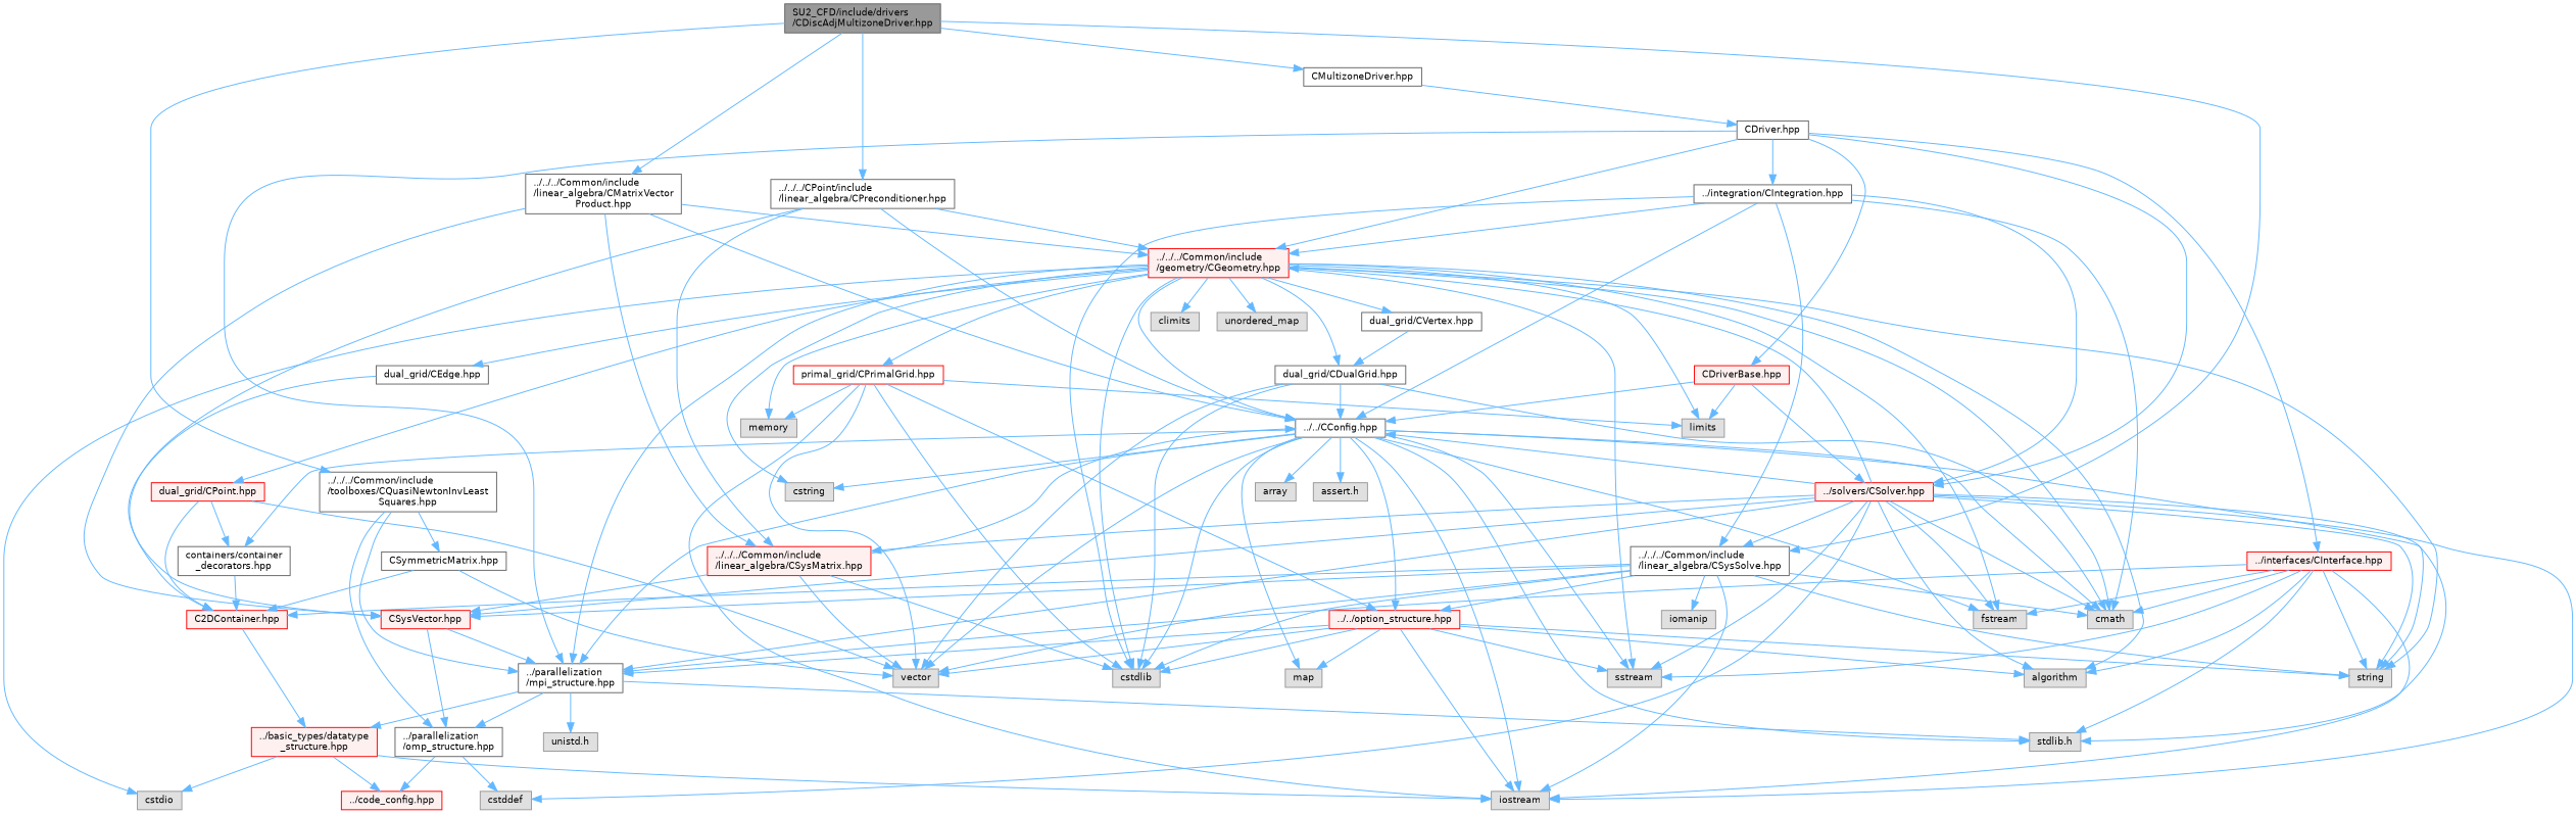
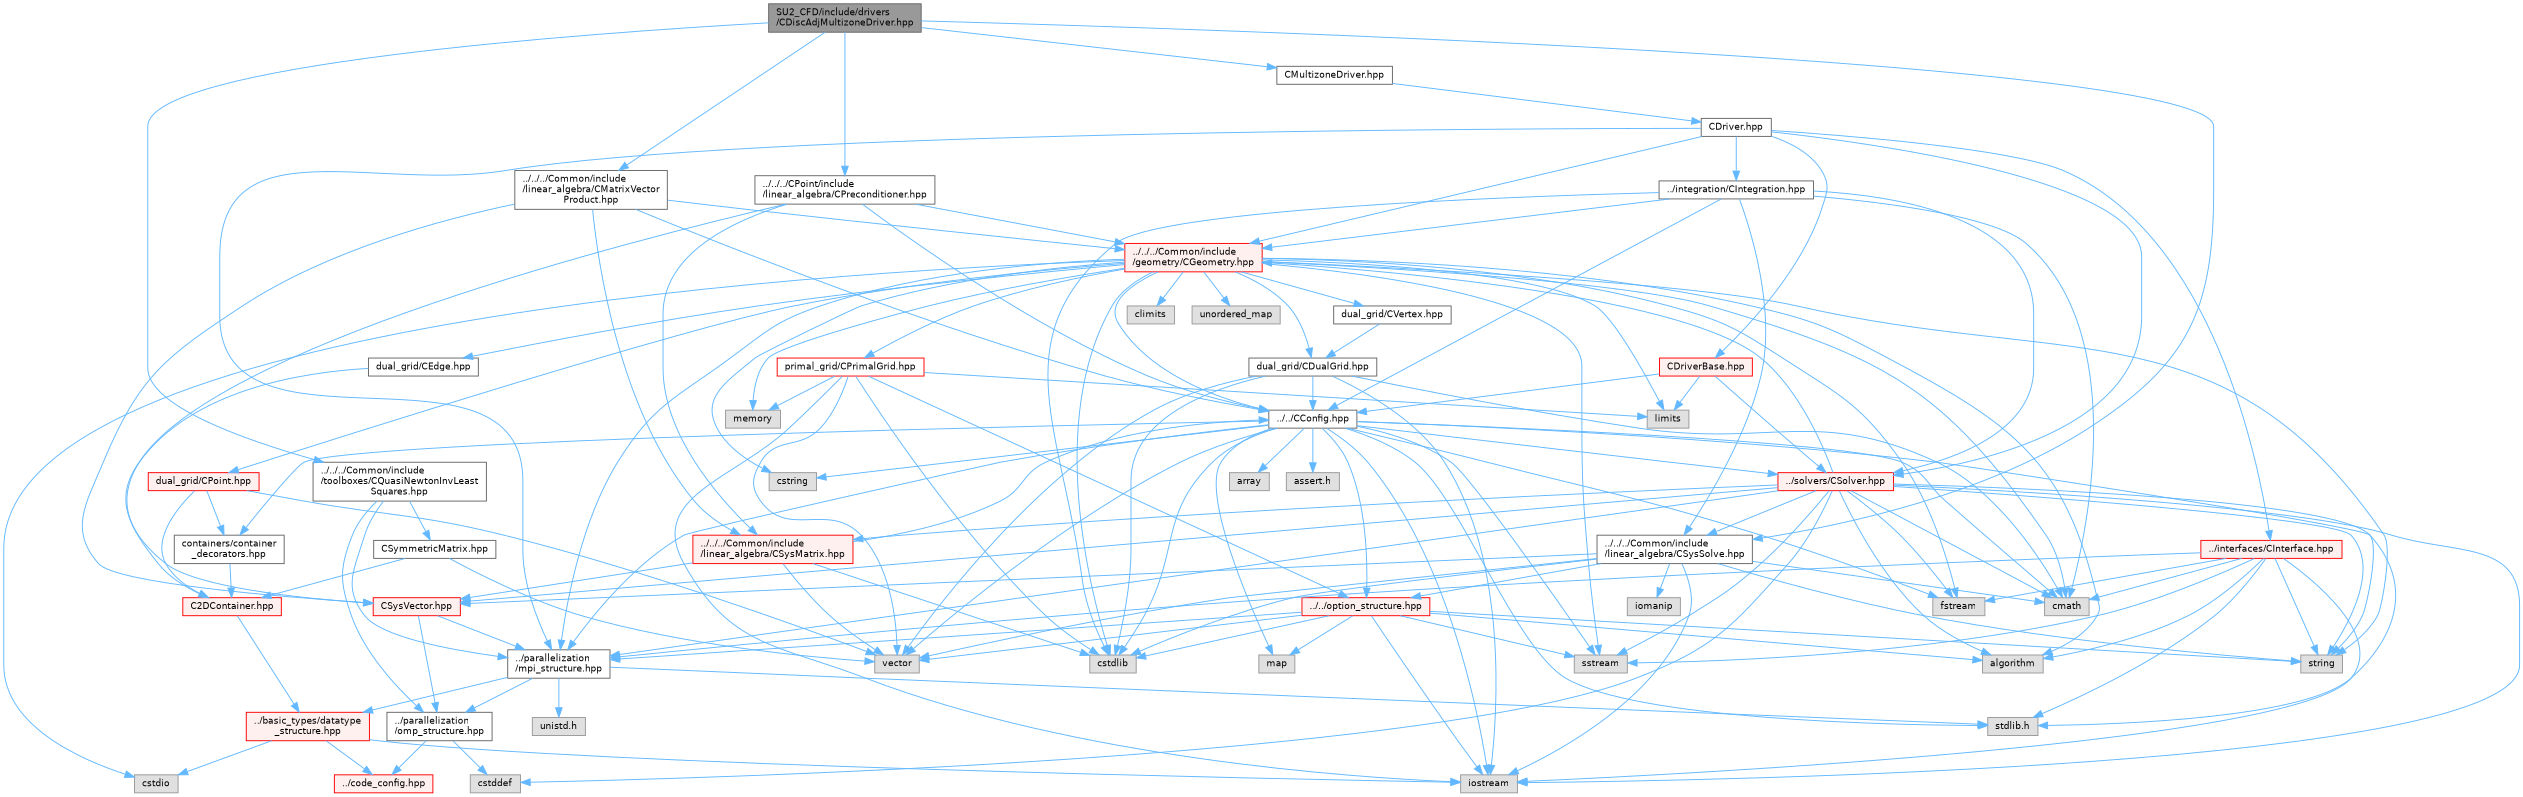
  digraph {
    node [color=grey60 fillcolor="#E0E0E0" fontname=Helvetica fontsize=10 shape=box style=filled]
    edge [color=steelblue1 fontname=Helvetica fontsize=10 labelfontname=Helvetica labelfontsize=10 style=solid]
    n1 [color=gray40 fillcolor=grey60 fontcolor=black height=0.2 label="SU2_CFD/include/drivers\l/CDiscAdjMultizoneDriver.hpp" width=0.4]
    n2 [color=grey40 fillcolor=white height=0.2 label="CMultizoneDriver.hpp" width=0.4]
    n3 [color=grey40 fillcolor=white height=0.2 label="../../../Common/include\l/linear_algebra/CSysSolve.hpp" width=0.4]
    n4 [color=grey40 fillcolor=white height=0.2 label="../../../Common/include\l/toolboxes/CQuasiNewtonInvLeast\lSquares.hpp" width=0.4]
    n5 [color=grey40 fillcolor=white height=0.2 label="../../../CPoint/include\l/linear_algebra/CPreconditioner.hpp" width=0.4]
    n6 [color=grey40 fillcolor=white height=0.2 label="../../../Common/include\l/linear_algebra/CMatrixVector\lProduct.hpp" width=0.4]
    n7 [color=grey40 fillcolor=white height=0.2 label="CDriver.hpp" width=0.4]
    n8 [height=0.2 label=string width=0.4]
    n9 [height=0.2 label=cmath width=0.4]
    n10 [height=0.2 label=cstdlib width=0.4]
    n11 [height=0.2 label=iostream width=0.4]
    n12 [height=0.2 label=vector width=0.4]
    n13 [color=red fillcolor="#FFF0F0" height=0.2 label="../../option_structure.hpp" width=0.4]
    n14 [color=red fillcolor="#FFF0F0" height=0.2 label="C2DContainer.hpp" width=0.4]
    n15 [color=red fillcolor="#FFF0F0" height=0.2 label="CSysVector.hpp" width=0.4]
    n16 [height=0.2 label=iomanip width=0.4]
    n17 [color=grey40 fillcolor=white height=0.2 label="../parallelization\l/mpi_structure.hpp" width=0.4]
    n18 [color=grey40 fillcolor=white height=0.2 label="../parallelization\l/omp_structure.hpp" width=0.4]
    n19 [color=grey40 fillcolor=white height=0.2 label="CSymmetricMatrix.hpp" width=0.4]
    n20 [color=red fillcolor="#FFF0F0" height=0.2 label="../../../Common/include\l/geometry/CGeometry.hpp" width=0.4]
    n21 [color=grey40 fillcolor=white height=0.2 label="../../CConfig.hpp" width=0.4]
    n22 [color=red fillcolor="#FFF0F0" height=0.2 label="../../../Common/include\l/linear_algebra/CSysMatrix.hpp" width=0.4]
    n23 [color=grey40 fillcolor=white height=0.2 label="../integration/CIntegration.hpp" width=0.4]
    n24 [color=red fillcolor="#FFF0F0" height=0.2 label="../solvers/CSolver.hpp" width=0.4]
    n25 [color=red fillcolor="#FFF0F0" height=0.2 label="../interfaces/CInterface.hpp" width=0.4]
    n26 [color=red fillcolor="#FFF0F0" height=0.2 label="CDriverBase.hpp" width=0.4]
    n27 [height=0.2 label=limits width=0.4]
    n28 [height=0.2 label=cstdio width=0.4]
    n29 [height=0.2 label=fstream width=0.4]
    n30 [height=0.2 label=sstream width=0.4]
    n31 [height=0.2 label=algorithm width=0.4]
    n32 [height=0.2 label=cstring width=0.4]
    n33 [height=0.2 label=climits width=0.4]
    n34 [height=0.2 label=memory width=0.4]
    n35 [height=0.2 label=unordered_map width=0.4]
    n36 [color=red fillcolor=white height=0.2 label="primal_grid/CPrimalGrid.hpp" width=0.4]
    n37 [color=grey40 fillcolor=white height=0.2 label="dual_grid/CDualGrid.hpp" width=0.4]
    n38 [color=red fillcolor="#FFF0F0" height=0.2 label="dual_grid/CPoint.hpp" width=0.4]
    n39 [color=grey40 fillcolor=white height=0.2 label="dual_grid/CEdge.hpp" width=0.4]
    n40 [color=grey40 fillcolor=white height=0.2 label="dual_grid/CVertex.hpp" width=0.4]
    n41 [height=0.2 label="stdlib.h" width=0.4]
    n42 [color=red fillcolor="#FFF0F0" height=0.2 label="../basic_types/datatype\l_structure.hpp" width=0.4]
    n43 [height=0.2 label="unistd.h" width=0.4]
    n44 [height=0.2 label=cstddef width=0.4]
    n45 [height=0.2 label=map width=0.4]
    n46 [height=0.2 label=array width=0.4]
    n47 [height=0.2 label="assert.h" width=0.4]
    n48 [color=grey40 fillcolor=white height=0.2 label="containers/container\l_decorators.hpp" width=0.4]
    n49 [color=red fillcolor="#FFF0F0" height=0.2 label="../code_config.hpp" width=0.4]
    n1 -> n2
    n1 -> n3
    n1 -> n4
    n1 -> n5
    n1 -> n6
    n2 -> n7
    n3 -> n8
    n3 -> n9
    n3 -> n10
    n3 -> n11
    n3 -> n12
    n3 -> n13
-   n3 -> n14
    n3 -> n15
    n3 -> n16
    n4 -> n17
    n4 -> n18
    n4 -> n19
    n5 -> n15
    n5 -> n20
    n5 -> n21
    n5 -> n22
    n6 -> n15
    n6 -> n20
    n6 -> n21
    n6 -> n22
    n7 -> n17
    n7 -> n20
    n7 -> n23
    n7 -> n24
    n7 -> n25
    n7 -> n26
    n13 -> n8
    n13 -> n10
    n13 -> n11
    n13 -> n12
    n13 -> n17
    n13 -> n30
    n13 -> n31
    n13 -> n45
    n14 -> n42
    n15 -> n17
    n15 -> n18
    n17 -> n18
    n17 -> n41
    n17 -> n42
    n17 -> n43
    n18 -> n44
    n18 -> n49
    n19 -> n12
    n19 -> n14
    n20 -> n8
    n20 -> n9
    n20 -> n10
    n20 -> n17
    n20 -> n21
    n20 -> n27
    n20 -> n28
    n20 -> n29
    n20 -> n30
    n20 -> n31
    n20 -> n32
    n20 -> n33
    n20 -> n34
    n20 -> n35
    n20 -> n36
    n20 -> n37
    n20 -> n38
    n20 -> n39
    n20 -> n40
    n21 -> n8
    n21 -> n9
    n21 -> n10
    n21 -> n11
    n21 -> n12
    n21 -> n13
    n21 -> n17
    n21 -> n29
    n21 -> n30
    n21 -> n32
    n21 -> n41
    n21 -> n45
    n21 -> n46
    n21 -> n47
    n21 -> n48
    n22 -> n10
    n22 -> n12
    n22 -> n15
    n22 -> n21
    n23 -> n3
    n23 -> n9
    n23 -> n10
    n23 -> n20
    n23 -> n21
    n23 -> n24
    n24 -> n3
    n24 -> n8
    n24 -> n9
    n24 -> n11
    n24 -> n15
    n24 -> n17
    n24 -> n20
-   n24 -> n21
+   n21 -> n24
    n24 -> n22
    n24 -> n29
    n24 -> n30
    n24 -> n31
    n24 -> n41
    n24 -> n44
    n25 -> n8
    n25 -> n9
    n25 -> n11
    n25 -> n17
    n25 -> n29
    n25 -> n30
    n25 -> n31
    n25 -> n41
    n26 -> n21
    n26 -> n24
    n26 -> n27
    n36 -> n10
    n36 -> n11
    n36 -> n12
    n36 -> n13
    n36 -> n27
    n36 -> n34
    n37 -> n9
    n37 -> n10
+   n37 -> n11
    n37 -> n12
    n37 -> n21
    n38 -> n12
    n38 -> n14
    n38 -> n48
    n39 -> n14
    n40 -> n37
    n42 -> n11
    n42 -> n28
    n42 -> n49
    n48 -> n14
  }
